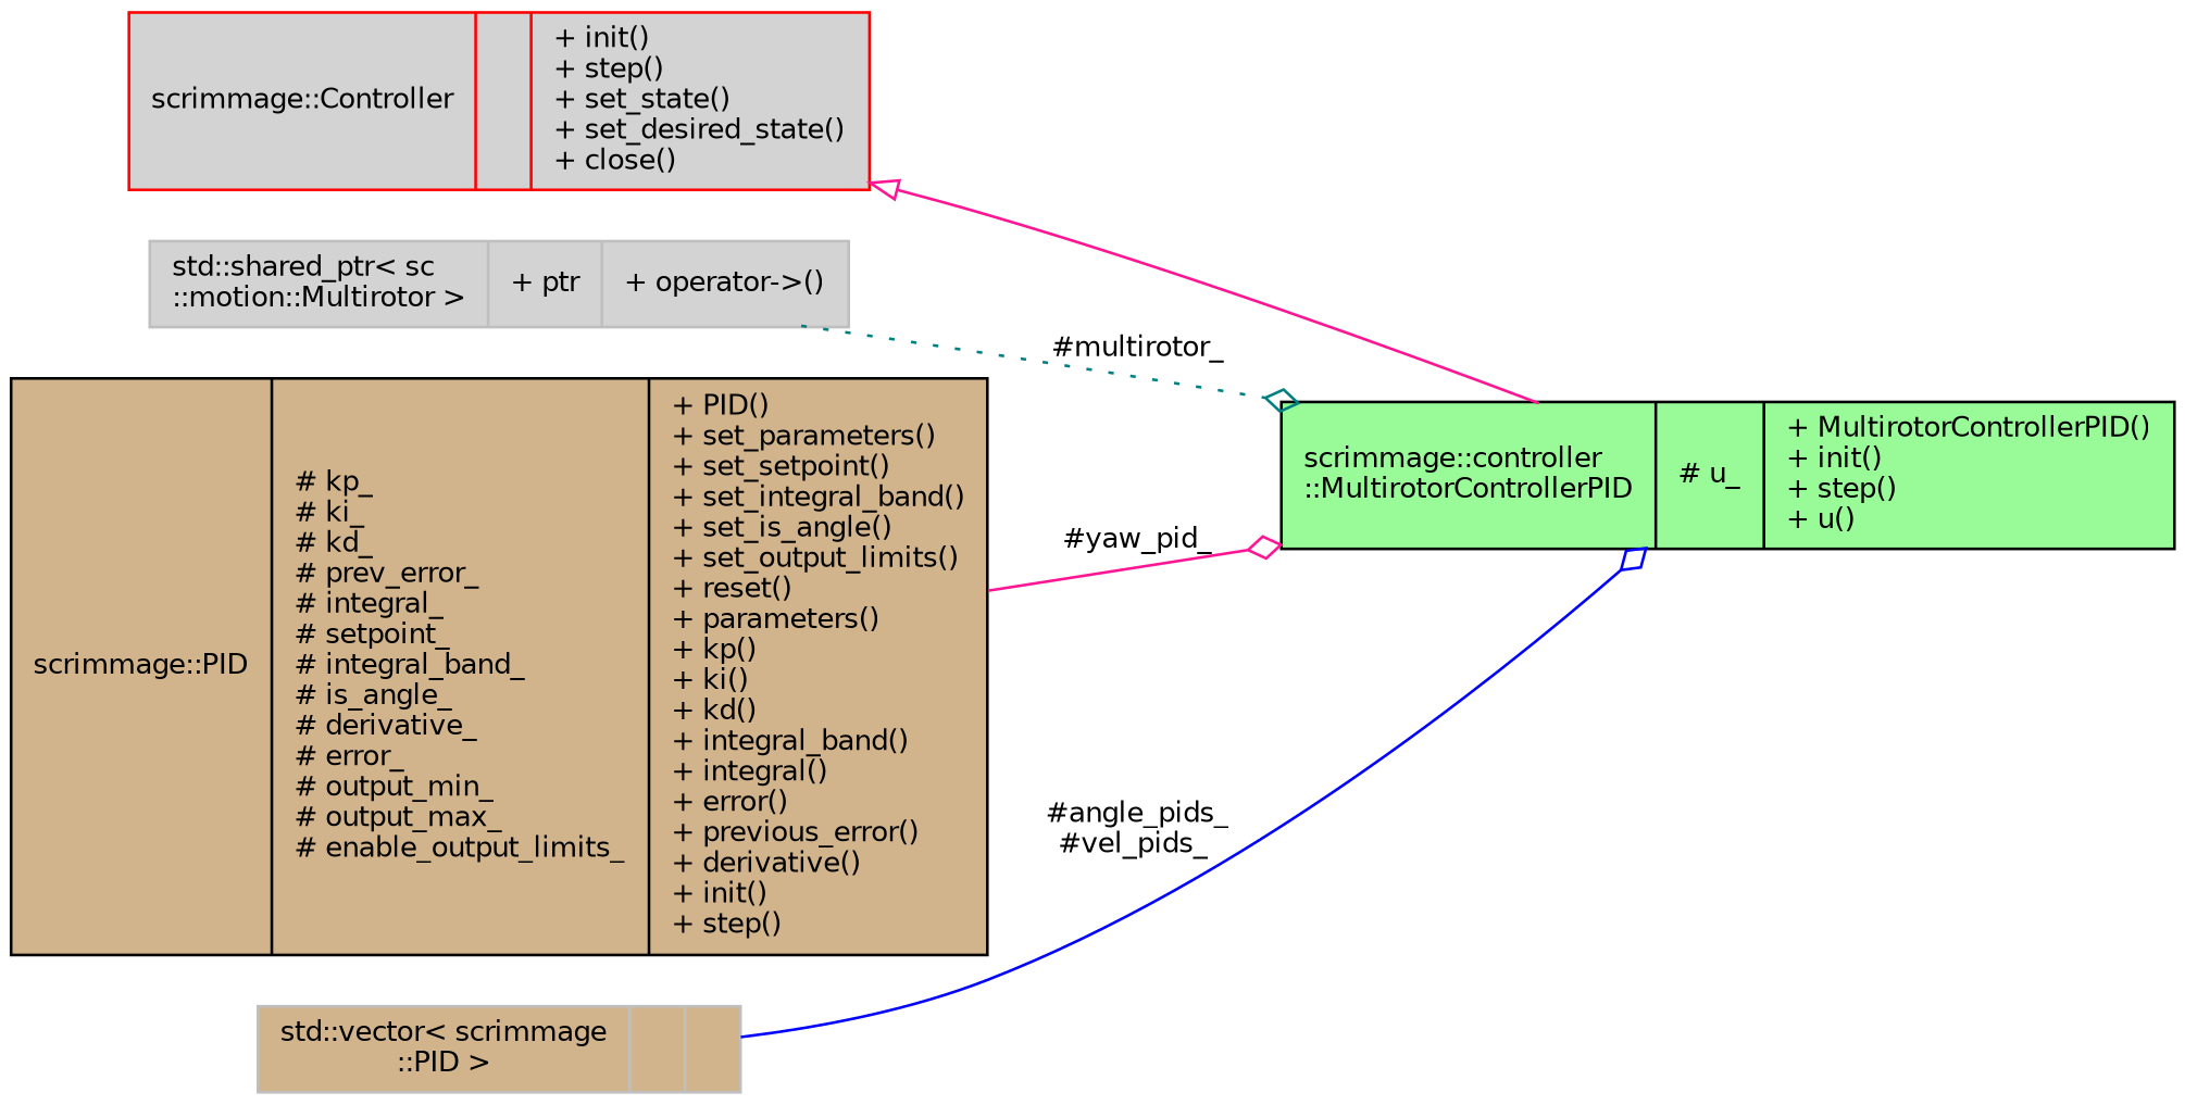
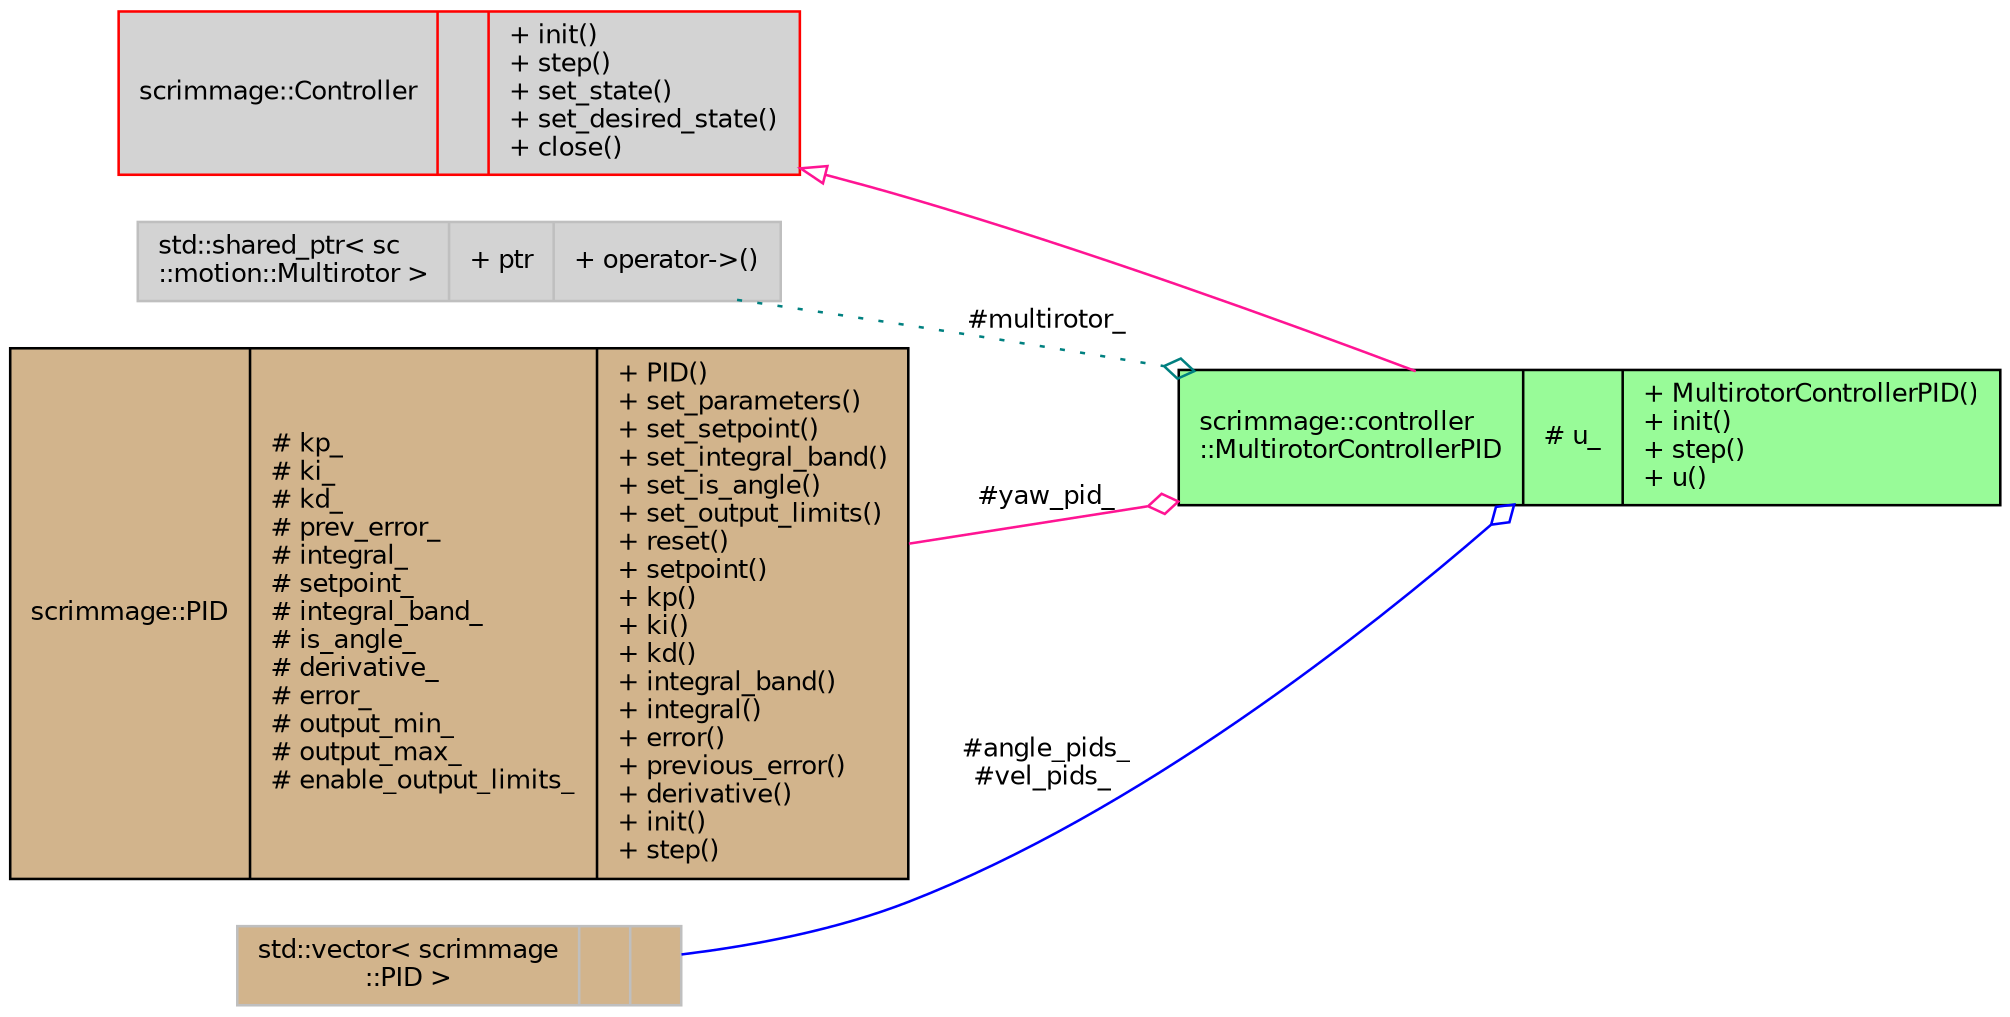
  digraph {
    rankdir=LR
    node [color=black fillcolor=lightgrey fontname=Helvetica fontsize=10 shape=record style=filled]
    edge [color=deeppink fontname=Helvetica fontsize=10 labelfontname=Helvetica labelfontsize=10 style=solid arrowhead=odiamond]
    n1 [fillcolor=palegreen fontcolor=black height=0.2 label="{scrimmage::controller\l::MultirotorControllerPID\n|# u_\l|+ MultirotorControllerPID()\l+ init()\l+ step()\l+ u()\l}" width=0.4]
    n2 [color=red height=0.2 label="{scrimmage::Controller\n||+ init()\l+ step()\l+ set_state()\l+ set_desired_state()\l+ close()\l}" width=0.4]
    n3 [color=grey75 height=0.2 label="{std::shared_ptr\< sc\l::motion::Multirotor \>\n|+ ptr\l|+ operator-\>()\l}" width=0.4]
-   n4 [fillcolor=tan height=0.2 label="{scrimmage::PID\n|# kp_\l# ki_\l# kd_\l# prev_error_\l# integral_\l# setpoint_\l# integral_band_\l# is_angle_\l# derivative_\l# error_\l# output_min_\l# output_max_\l# enable_output_limits_\l|+ PID()\l+ set_parameters()\l+ set_setpoint()\l+ set_integral_band()\l+ set_is_angle()\l+ set_output_limits()\l+ reset()\l+ parameters()\l+ kp()\l+ ki()\l+ kd()\l+ integral_band()\l+ integral()\l+ error()\l+ previous_error()\l+ derivative()\l+ init()\l+ step()\l}" width=0.4]
+   n4 [fillcolor=tan height=0.2 label="{scrimmage::PID\n|# kp_\l# ki_\l# kd_\l# prev_error_\l# integral_\l# setpoint_\l# integral_band_\l# is_angle_\l# derivative_\l# error_\l# output_min_\l# output_max_\l# enable_output_limits_\l|+ PID()\l+ set_parameters()\l+ set_setpoint()\l+ set_integral_band()\l+ set_is_angle()\l+ set_output_limits()\l+ reset()\l+ setpoint()\l+ kp()\l+ ki()\l+ kd()\l+ integral_band()\l+ integral()\l+ error()\l+ previous_error()\l+ derivative()\l+ init()\l+ step()\l}" width=0.4]
    n5 [color=grey75 fillcolor=tan height=0.2 label="{std::vector\< scrimmage\l::PID \>\n||}" width=0.4]
    n2 -> n1 [arrowtail=onormal dir=back arrowhead=""]
    n3 -> n1 [color=teal label=" #multirotor_" style=dotted]
    n4 -> n1 [label=" #yaw_pid_"]
    n5 -> n1 [color=blue label=" #angle_pids_\n#vel_pids_"]
  }
